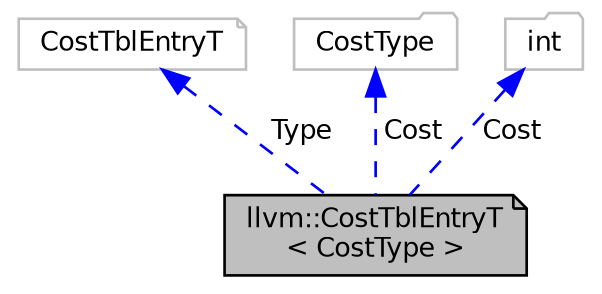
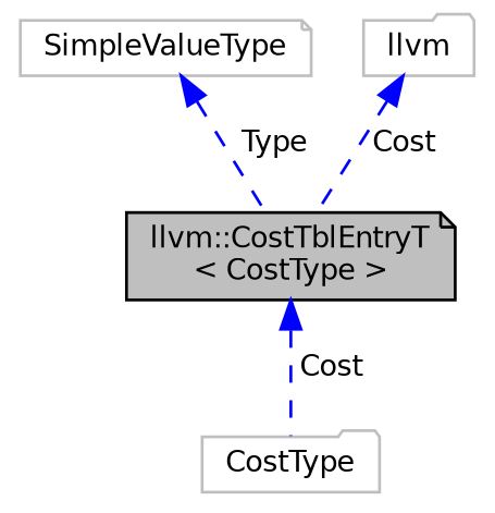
  digraph {
    node [color=grey75 fontname=Helvetica fontsize=10 shape=note]
    edge [color=blue dir=back fontname=Helvetica fontsize=10 labelfontname=Helvetica labelfontsize=10 style=dashed]
    n1 [color=black fillcolor=grey75 fontcolor=black height=0.2 label="llvm::CostTblEntryT\l\< CostType \>" style=filled width=0.4]
-   n2 [height=0.2 label=CostTblEntryT width=0.4]
+   n2 [height=0.2 label=SimpleValueType width=0.4]
    n3 [height=0.2 label=CostType shape=folder width=0.4]
-   n4 [height=0.2 label=int shape=folder width=0.4]
+   n4 [height=0.2 label=llvm shape=folder width=0.4]
    n2 -> n1 [label=" Type"]
-   n3 -> n1 [label=" Cost"]
+   n1 -> n3 [label=" Cost"]
    n4 -> n1 [label=" Cost"]
  }
